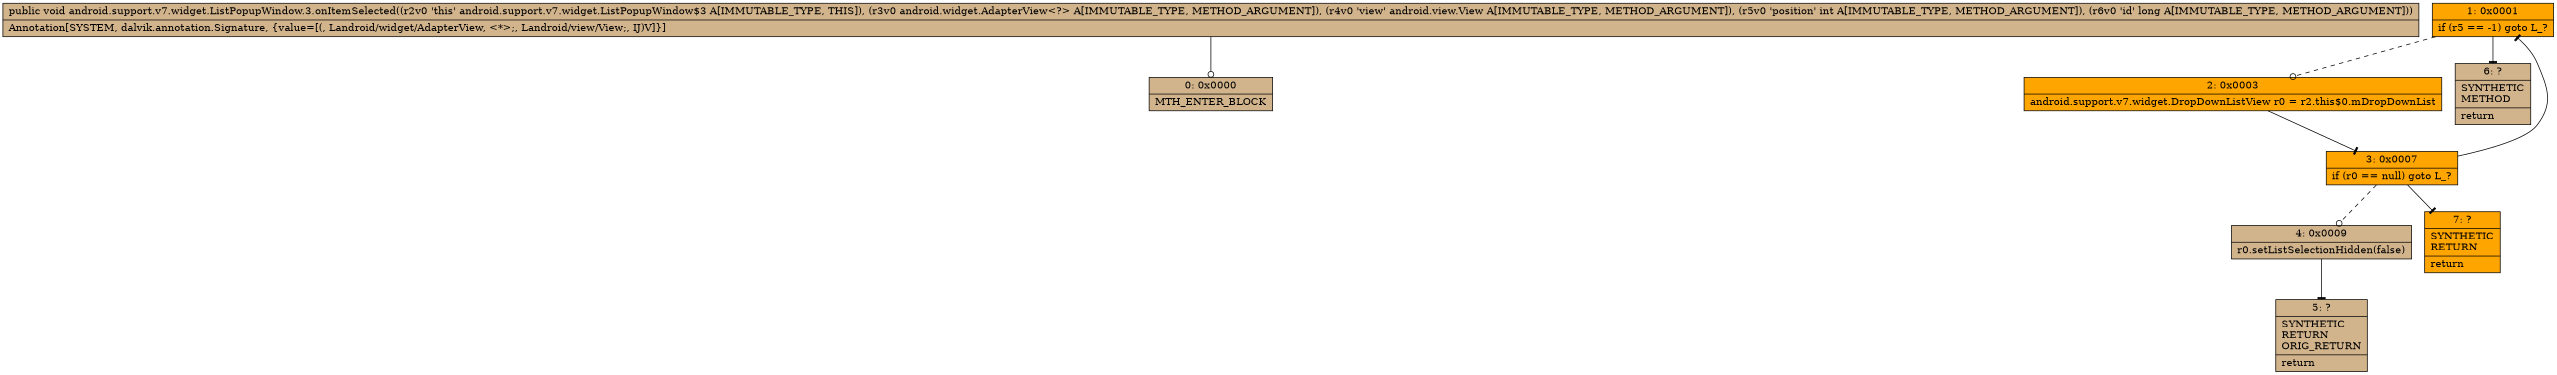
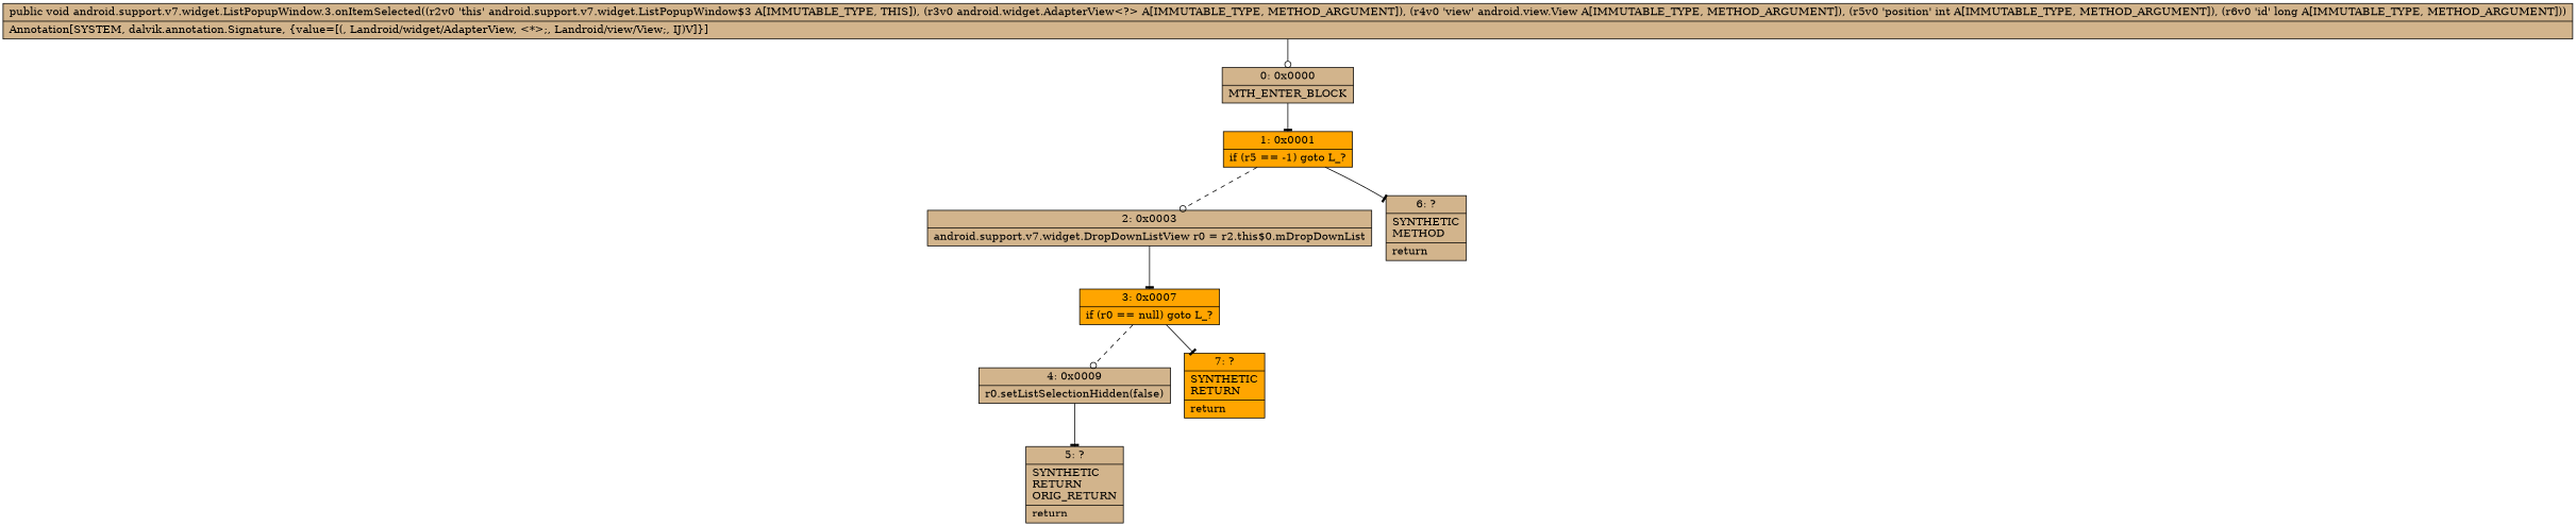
  digraph {
    node [fillcolor=tan shape=record style=filled]
    edge [arrowhead=tee]
    n1 [label="{0\:\ 0x0000|MTH_ENTER_BLOCK\l}"]
    n2 [fillcolor=orange label="{1\:\ 0x0001|if (r5 == \-1) goto L_?\l}"]
-   n3 [fillcolor=orange label="{2\:\ 0x0003|android.support.v7.widget.DropDownListView r0 = r2.this$0.mDropDownList\l}"]
+   n3 [label="{2\:\ 0x0003|android.support.v7.widget.DropDownListView r0 = r2.this$0.mDropDownList\l}"]
    n4 [label="{6\:\ ?|SYNTHETIC\lMETHOD\l|return\l}"]
    n5 [fillcolor=orange label="{3\:\ 0x0007|if (r0 == null) goto L_?\l}"]
    n6 [label="{4\:\ 0x0009|r0.setListSelectionHidden(false)\l}"]
    n7 [fillcolor=orange label="{7\:\ ?|SYNTHETIC\lRETURN\l|return\l}"]
    n8 [label="{5\:\ ?|SYNTHETIC\lRETURN\lORIG_RETURN\l|return\l}"]
    n9 [label="{public void android.support.v7.widget.ListPopupWindow.3.onItemSelected((r2v0 'this' android.support.v7.widget.ListPopupWindow$3 A[IMMUTABLE_TYPE, THIS]), (r3v0 android.widget.AdapterView\<?\> A[IMMUTABLE_TYPE, METHOD_ARGUMENT]), (r4v0 'view' android.view.View A[IMMUTABLE_TYPE, METHOD_ARGUMENT]), (r5v0 'position' int A[IMMUTABLE_TYPE, METHOD_ARGUMENT]), (r6v0 'id' long A[IMMUTABLE_TYPE, METHOD_ARGUMENT]))  | Annotation[SYSTEM, dalvik.annotation.Signature, \{value=[(, Landroid\/widget\/AdapterView, \<*\>;, Landroid\/view\/View;, IJ)V]\}]\l}"]
-   n5 -> n2
+   n1 -> n2
    n2 -> n3 [arrowhead=odot style=dashed]
    n2 -> n4
    n3 -> n5
    n5 -> n6 [arrowhead=odot style=dashed]
    n5 -> n7
    n6 -> n8
    n9 -> n1 [arrowhead=odot]
  }
